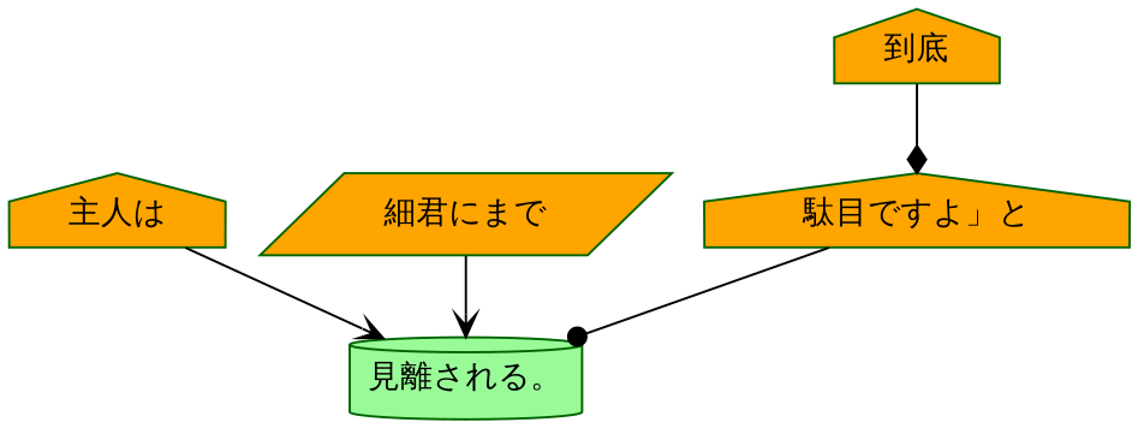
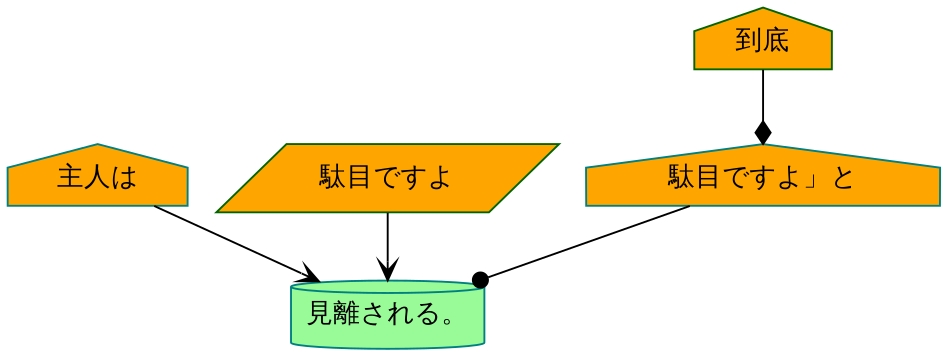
  digraph {
    node [color=darkgreen fillcolor=orange shape=house style=filled]
    edge [arrowhead=vee]
-   n1 [label="駄目ですよ」と"]
-   n2 [fillcolor=palegreen label="見離される。" shape=cylinder]
+   n1 [color=teal label="駄目ですよ」と"]
+   n2 [color=teal fillcolor=palegreen label="見離される。" shape=cylinder]
    n3 [label="到底"]
-   n4 [label="主人は"]
-   n5 [label="細君にまで" shape=parallelogram]
+   n4 [color=teal label="主人は"]
+   n5 [label="駄目ですよ" shape=parallelogram]
    n1 -> n2 [arrowhead=dot]
    n3 -> n1 [arrowhead=diamond]
    n4 -> n2
    n5 -> n2
  }
